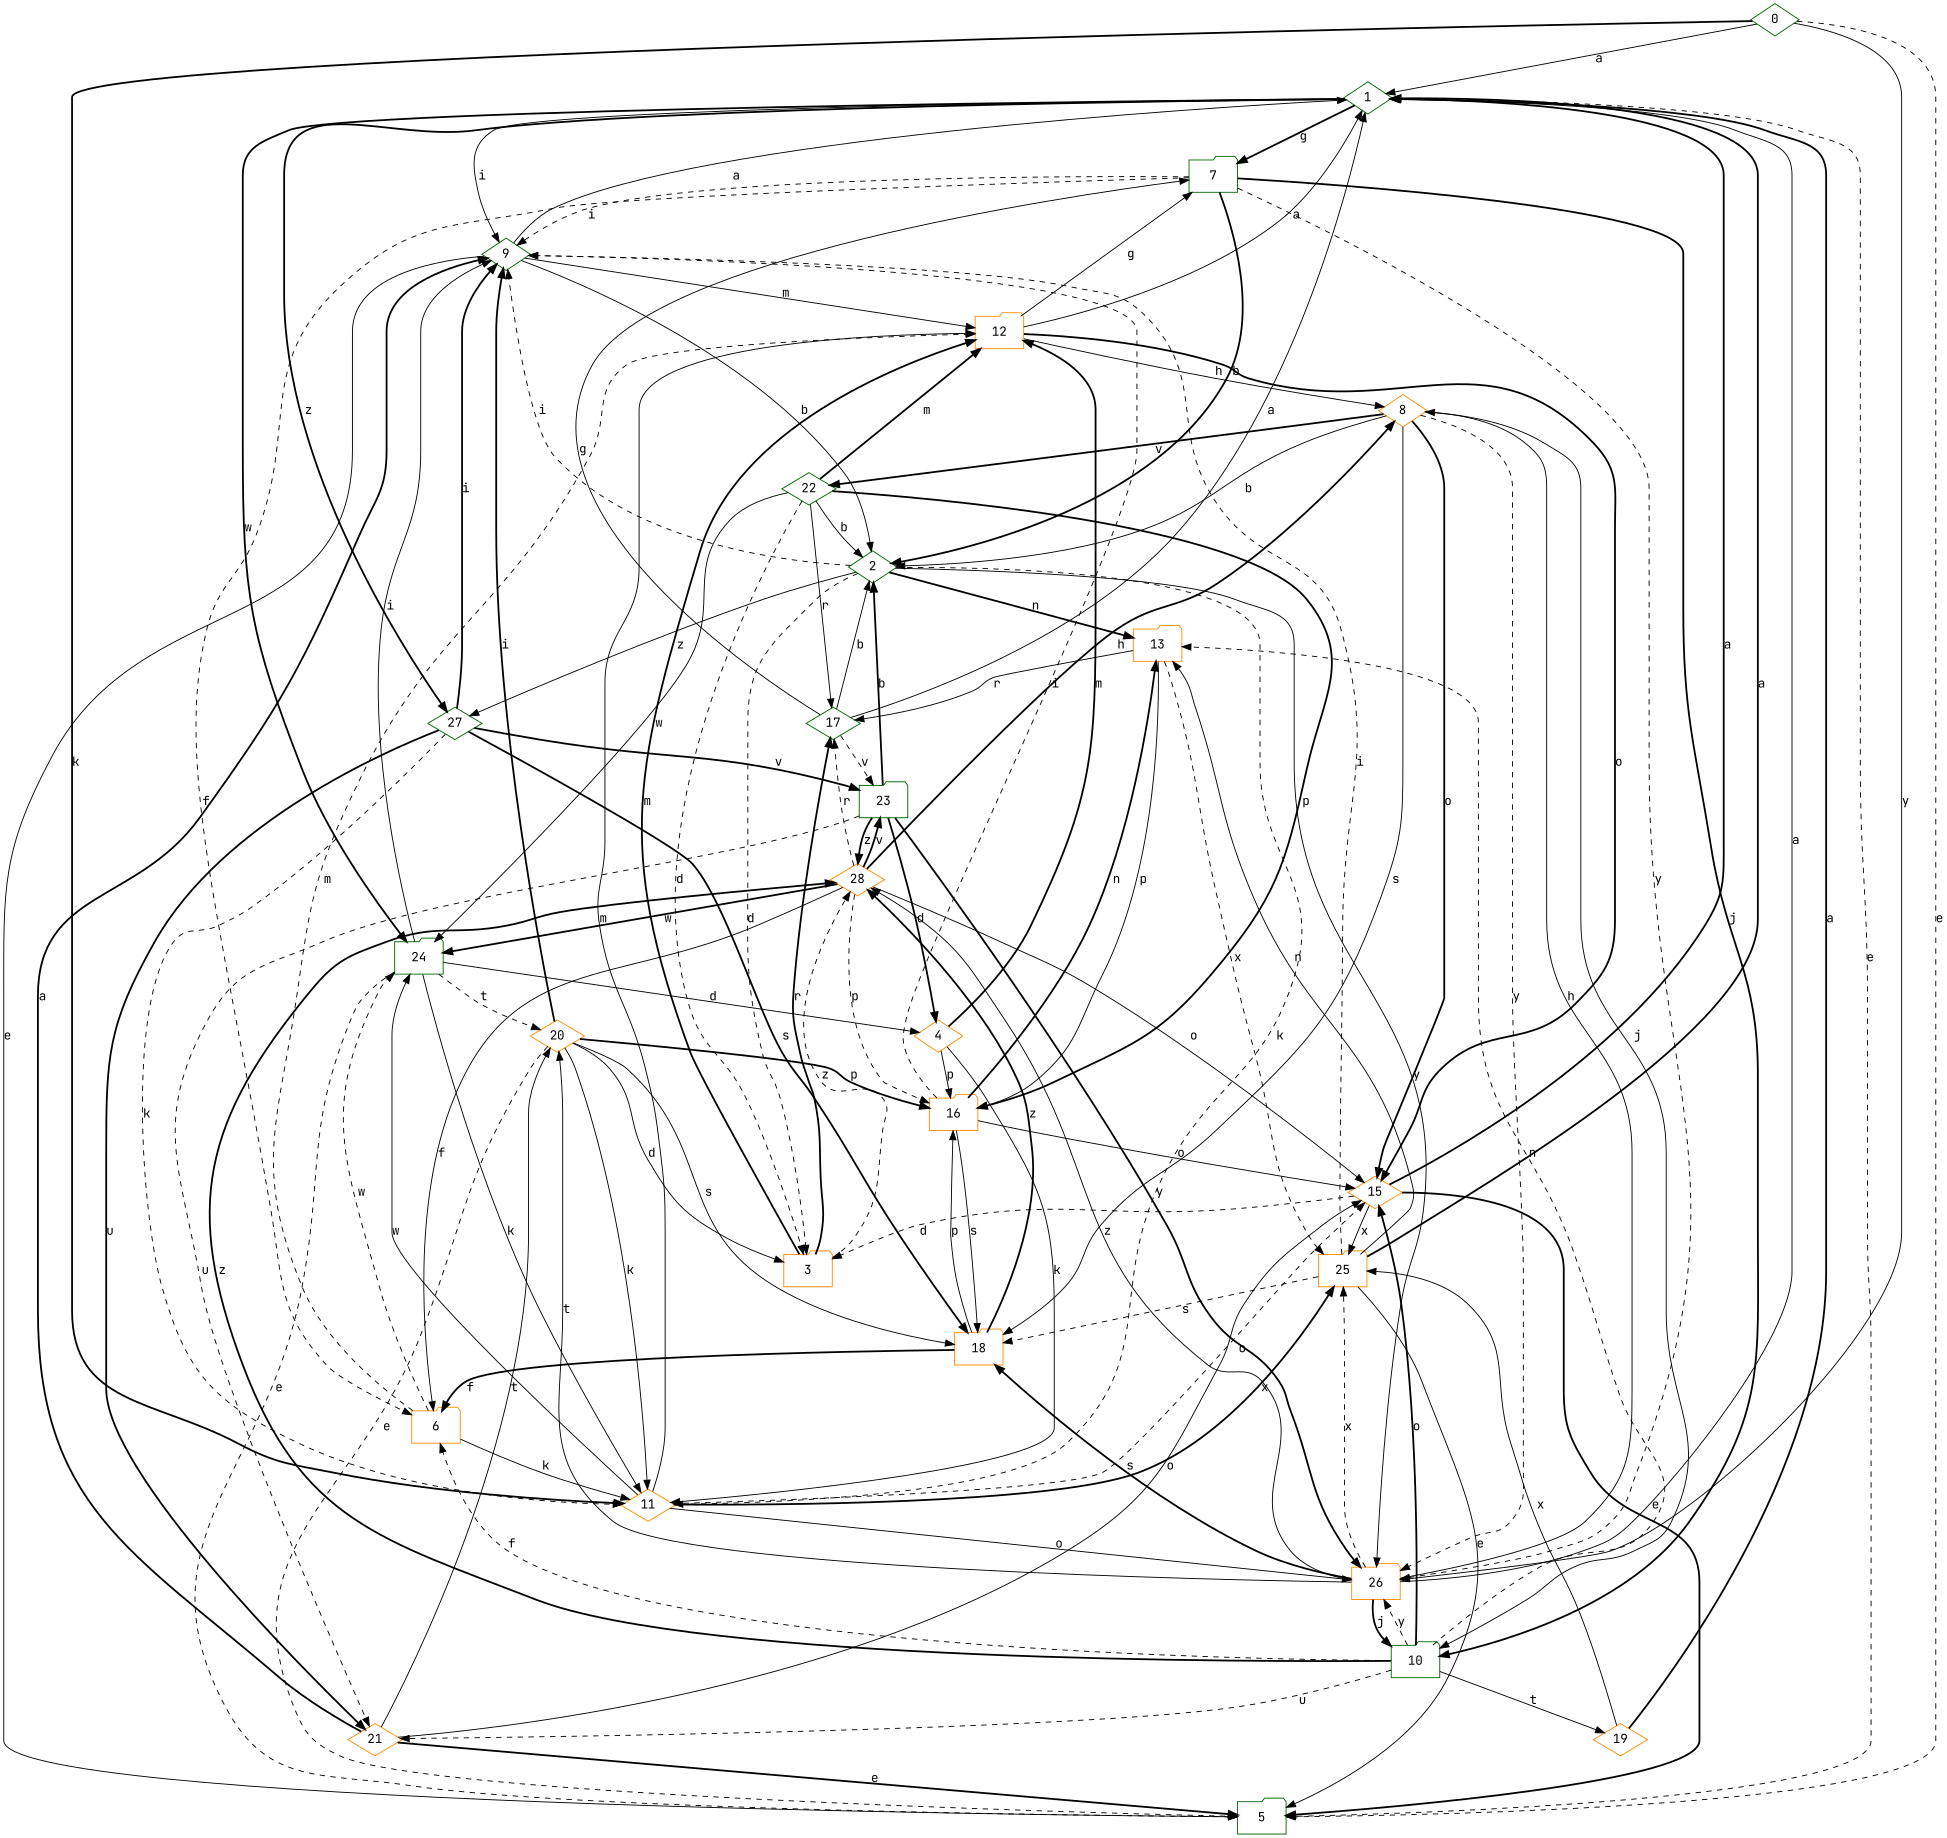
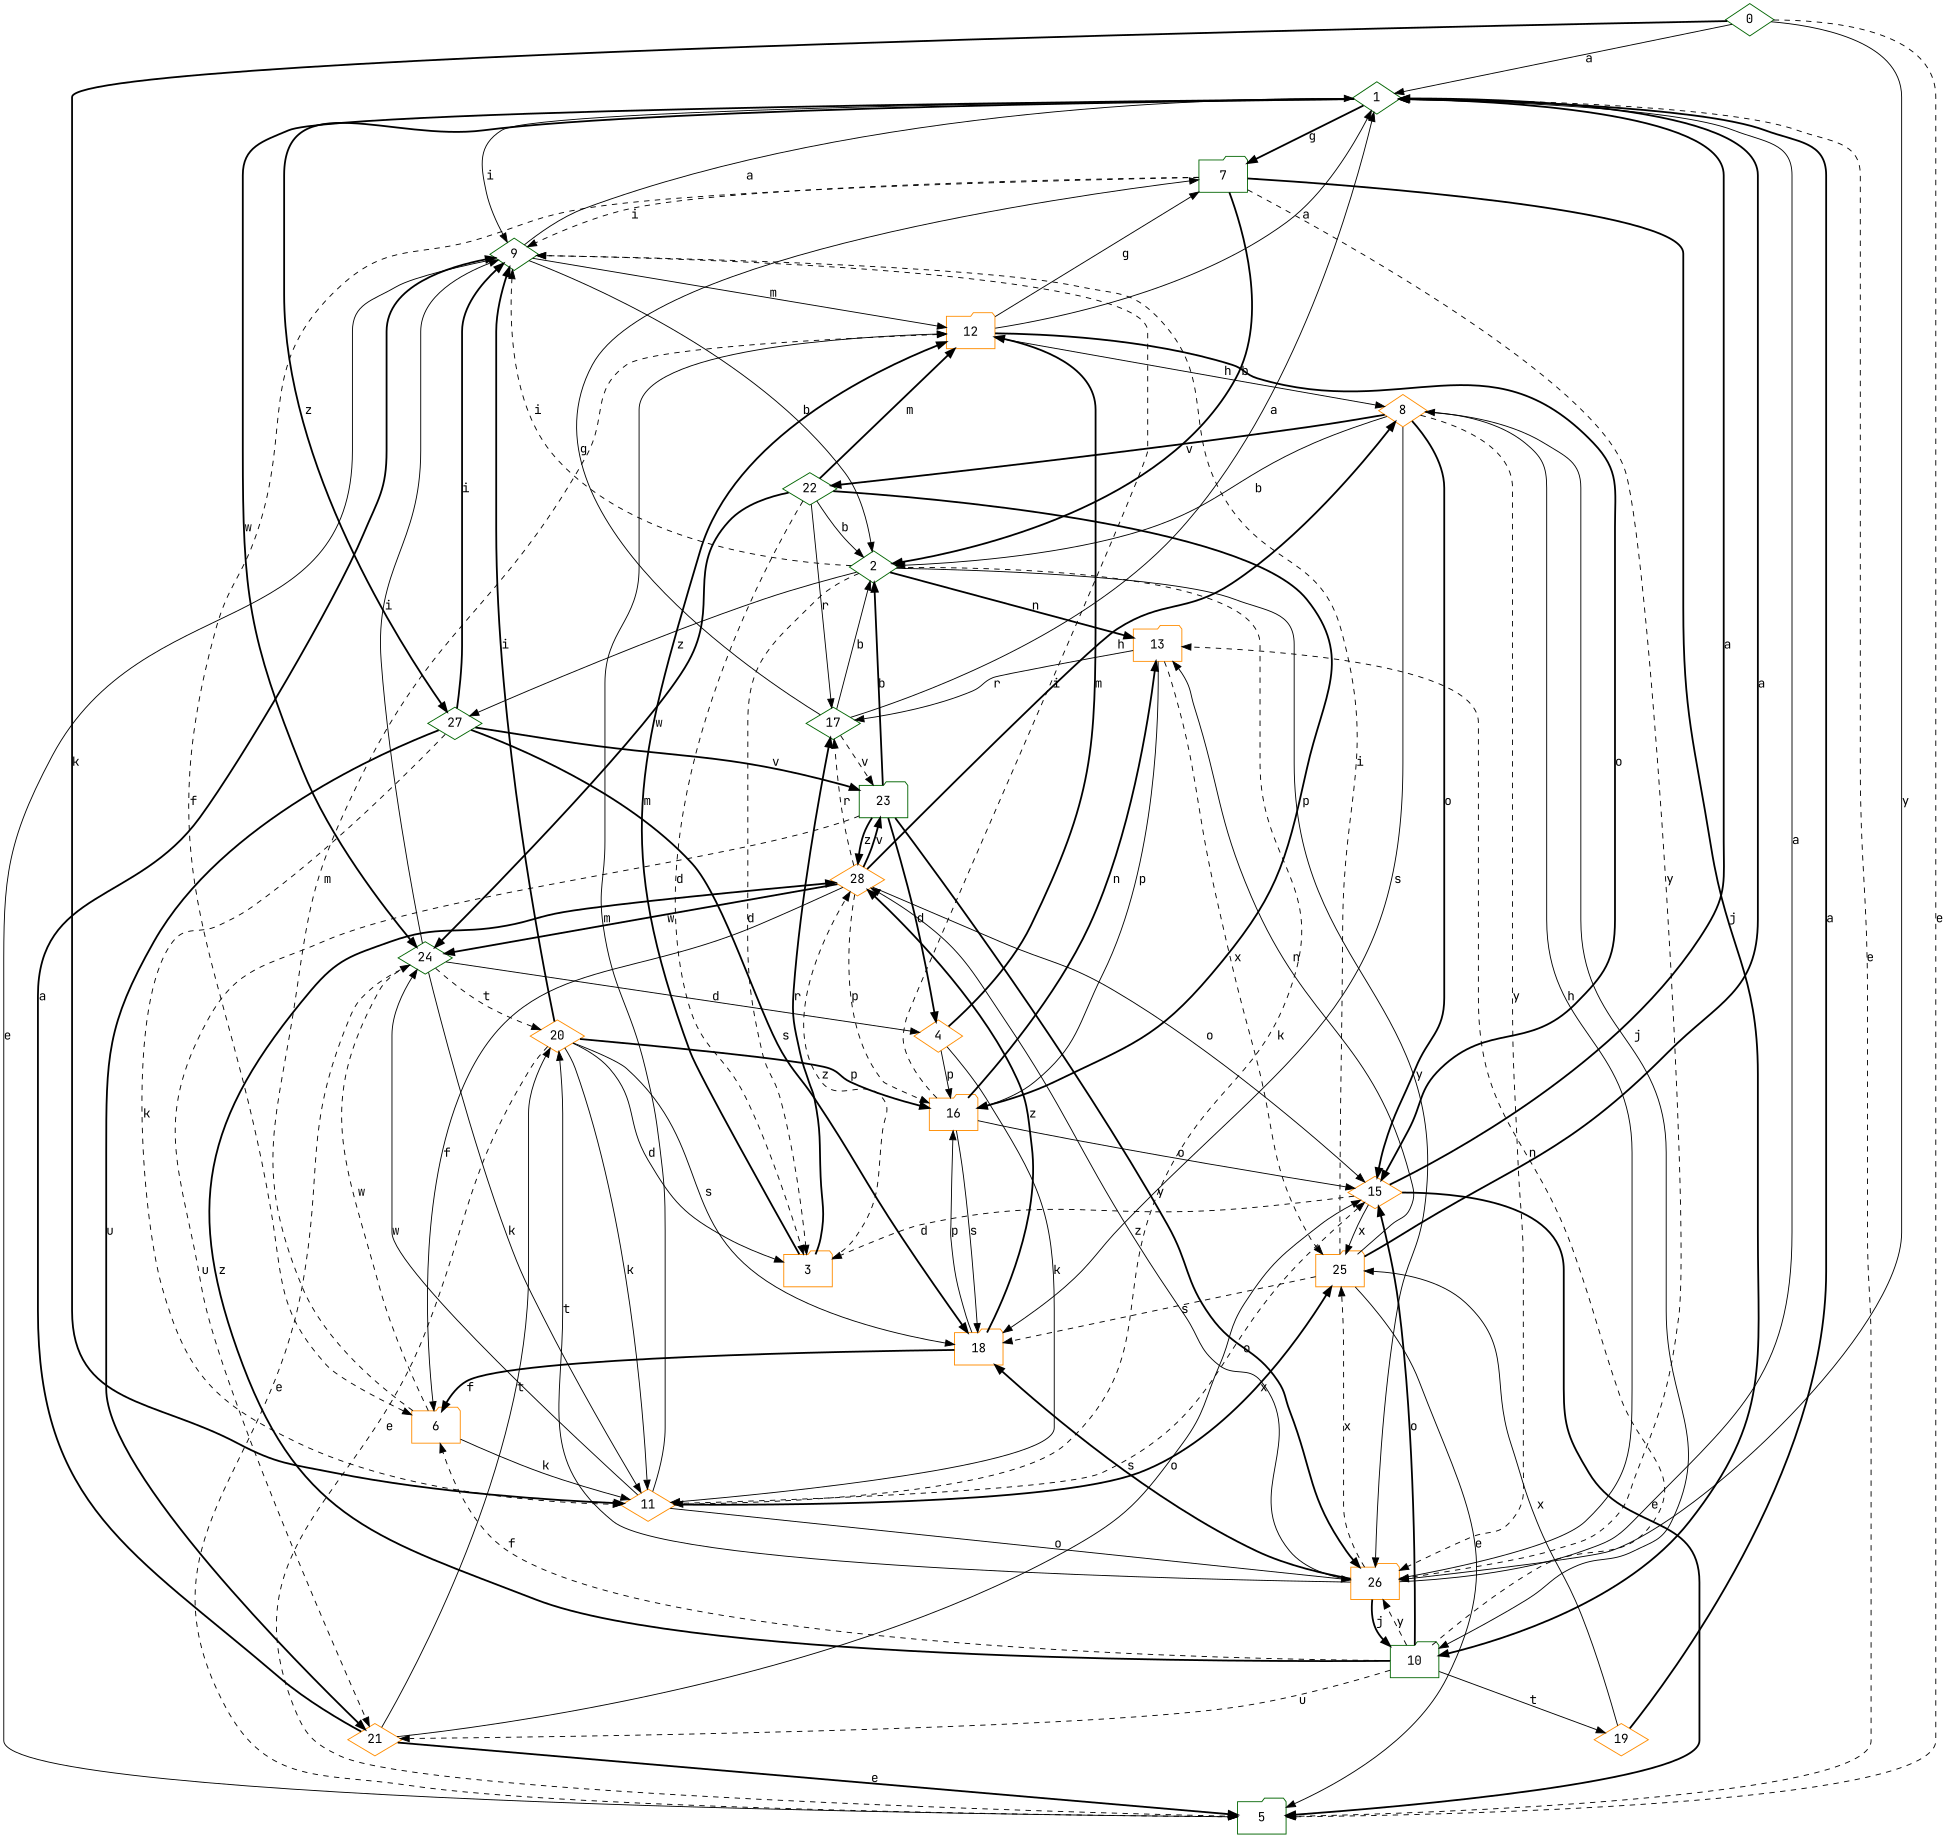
  strict digraph {
    fontname="JetBrains Mono"
    node [color=darkorange fontname="JetBrains Mono" shape=diamond]
    edge [fontname="JetBrains Mono" style=solid]
    1 [color=darkgreen]
    5 [color=darkgreen shape=folder]
    7 [color=darkgreen shape=folder]
    9 [color=darkgreen]
-   24 [color=darkgreen shape=folder]
+   24 [color=darkgreen]
    27 [color=darkgreen]
    2 [color=darkgreen]
    26 [shape=folder]
    6 [shape=folder]
    10 [color=darkgreen shape=folder]
    12 [shape=folder]
    11
    4
    20
    18 [shape=folder]
    21
    23 [color=darkgreen shape=folder]
    3 [shape=folder]
    13 [shape=folder]
    17 [color=darkgreen]
    28
    15
    25 [shape=folder]
    16 [shape=folder]
    8
    19
    22 [color=darkgreen]
    0 [color=darkgreen]
    1 -> 5 [label=e style=dashed]
    1 -> 7 [label=g style=bold]
    1 -> 9 [label=i]
    1 -> 24 [label=w style=bold]
    1 -> 27 [label=z style=bold]
    7 -> 9 [label=i style=dashed]
    7 -> 2 [label=b style=bold]
    7 -> 26 [label=y style=dashed]
    7 -> 6 [label=f style=dashed]
    7 -> 10 [label=j style=bold]
    9 -> 1 [label=a]
    9 -> 5 [label=e]
    9 -> 2 [label=b]
    9 -> 12 [label=m]
    24 -> 5 [label=e style=dashed]
    24 -> 9 [label=i]
    24 -> 11 [label=k]
    24 -> 4 [label=d]
    24 -> 20 [label=t style=dashed]
    27 -> 9 [label=i style=bold]
    27 -> 11 [label=k style=dashed]
    27 -> 18 [label=s style=bold]
    27 -> 21 [label=u style=bold]
    27 -> 23 [label=v style=bold]
    2 -> 9 [label=i style=dashed]
    2 -> 27 [label=z]
    2 -> 26 [label=y]
    2 -> 11 [label=k style=dashed]
    2 -> 3 [label=d style=dashed]
    2 -> 13 [label=n style=bold]
    26 -> 1 [label=a]
    26 -> 10 [label=j style=bold]
    26 -> 20 [label=t]
    26 -> 18 [label=s style=bold]
    26 -> 28 [label=z]
    26 -> 25 [label=x style=dashed]
    26 -> 8 [label=h]
    6 -> 24 [label=w style=dashed]
    6 -> 12 [label=m style=dashed]
    6 -> 11 [label=k]
    10 -> 26 [label=y style=dashed]
    10 -> 6 [label=f style=dashed]
    10 -> 21 [label=u style=dashed]
    10 -> 13 [label=n style=dashed]
    10 -> 28 [label=z style=bold]
    10 -> 15 [label=o style=bold]
    10 -> 19 [label=t]
    12 -> 1 [label=a]
    12 -> 7 [label=g]
    12 -> 15 [label=o style=bold]
    12 -> 8 [label=h]
    11 -> 24 [label=w]
    11 -> 26 [label=o]
    11 -> 12 [label=m]
    11 -> 15 [label=o style=dashed]
    11 -> 25 [label=x style=bold]
    4 -> 12 [label=m style=bold]
    4 -> 11 [label=k]
    4 -> 16 [label=p]
    20 -> 5 [label=e style=dashed]
    20 -> 9 [label=i style=bold]
    20 -> 11 [label=k]
    20 -> 18 [label=s]
    20 -> 3 [label=d]
    20 -> 16 [label=p style=bold]
    18 -> 6 [label=f style=bold]
    18 -> 28 [label=z style=bold]
    18 -> 16 [label=p]
    21 -> 5 [label=e style=bold]
    21 -> 9 [label=a style=bold]
    21 -> 20 [label=t]
    21 -> 15 [label=o]
    23 -> 2 [label=b style=bold]
    23 -> 26 [label=y style=bold]
    23 -> 4 [label=d style=bold]
    23 -> 21 [label=u style=dashed]
    23 -> 28 [label=z style=bold]
    3 -> 12 [label=m style=bold]
    3 -> 17 [label=r style=bold]
    3 -> 28 [label=z style=dashed]
    13 -> 17 [label=r]
    13 -> 25 [label=x style=dashed]
    13 -> 16 [label=p]
    17 -> 1 [label=a]
    17 -> 7 [label=g]
    17 -> 2 [label=b]
    17 -> 23 [label=v style=dashed]
    28 -> 24 [label=w style=bold]
    28 -> 6 [label=f]
    28 -> 23 [label=v style=bold]
    28 -> 17 [label=r style=dashed]
    28 -> 15 [label=o]
    28 -> 16 [label=p style=dashed]
    28 -> 8 [label=h style=bold]
    15 -> 1 [label=a style=bold]
    15 -> 5 [label=e style=bold]
    15 -> 3 [label=d style=dashed]
    15 -> 25 [label=x]
    25 -> 1 [label=a style=bold]
    25 -> 5 [label=e]
    25 -> 9 [label=i style=dashed]
    25 -> 18 [label=s style=dashed]
    25 -> 13 [label=n]
    16 -> 9 [label=i style=dashed]
    16 -> 18 [label=s]
    16 -> 13 [label=n style=bold]
    16 -> 15 [label=o]
    8 -> 2 [label=b]
    8 -> 26 [label=y style=dashed]
    8 -> 10 [label=j]
    8 -> 18 [label=s]
    8 -> 15 [label=o style=bold]
    8 -> 22 [label=v style=bold]
    19 -> 1 [label=a style=bold]
    19 -> 25 [label=x]
-   22 -> 24 [label=w]
+   22 -> 24 [label=w style=bold]
    22 -> 2 [label=b]
    22 -> 12 [label=m style=bold]
    22 -> 3 [label=d style=dashed]
    22 -> 17 [label=r]
    22 -> 16 [label=p style=bold]
    0 -> 1 [label=a]
    0 -> 5 [label=e style=dashed]
    0 -> 26 [label=y]
    0 -> 11 [label=k style=bold]
  }
